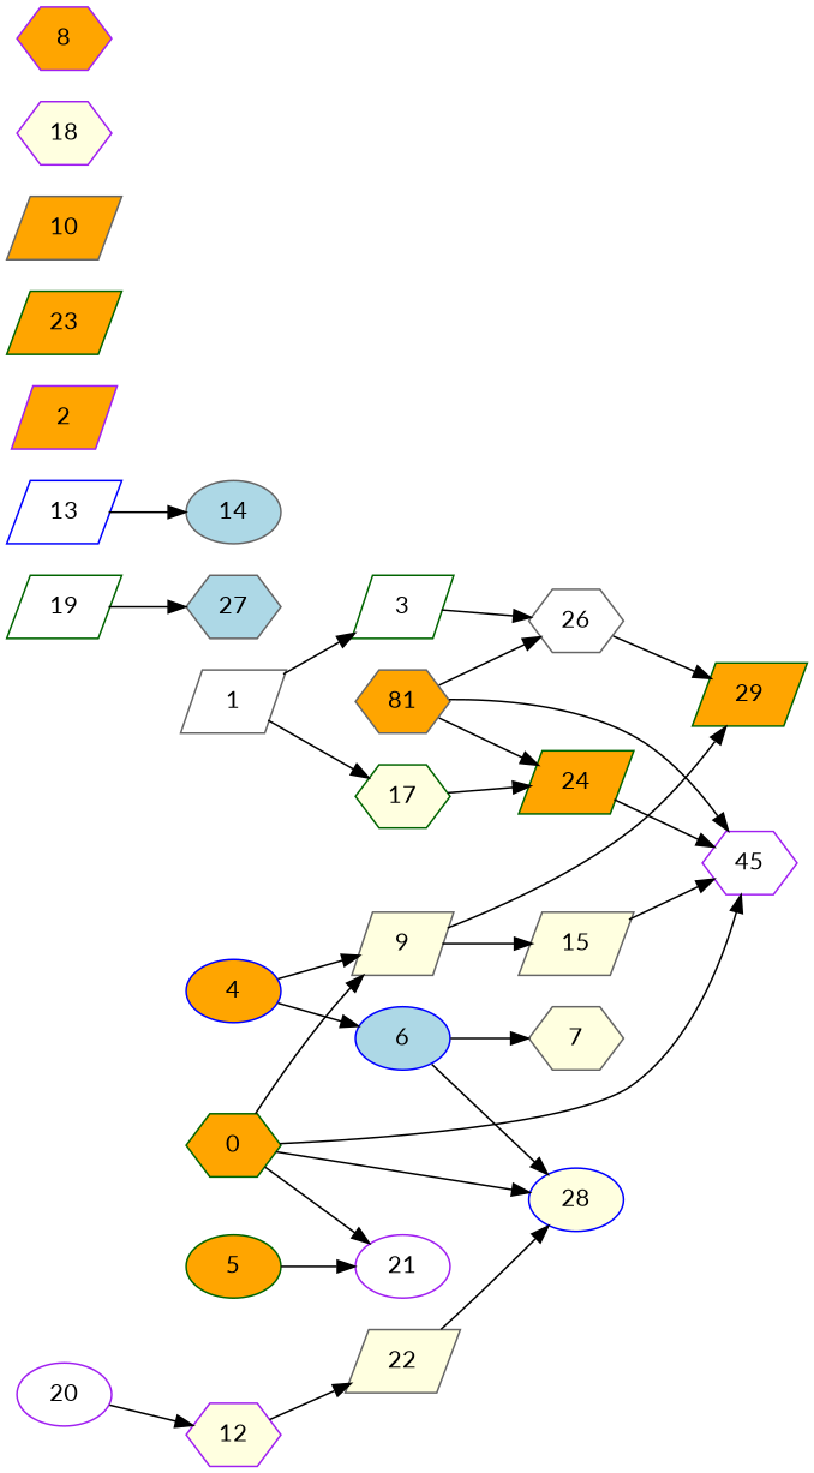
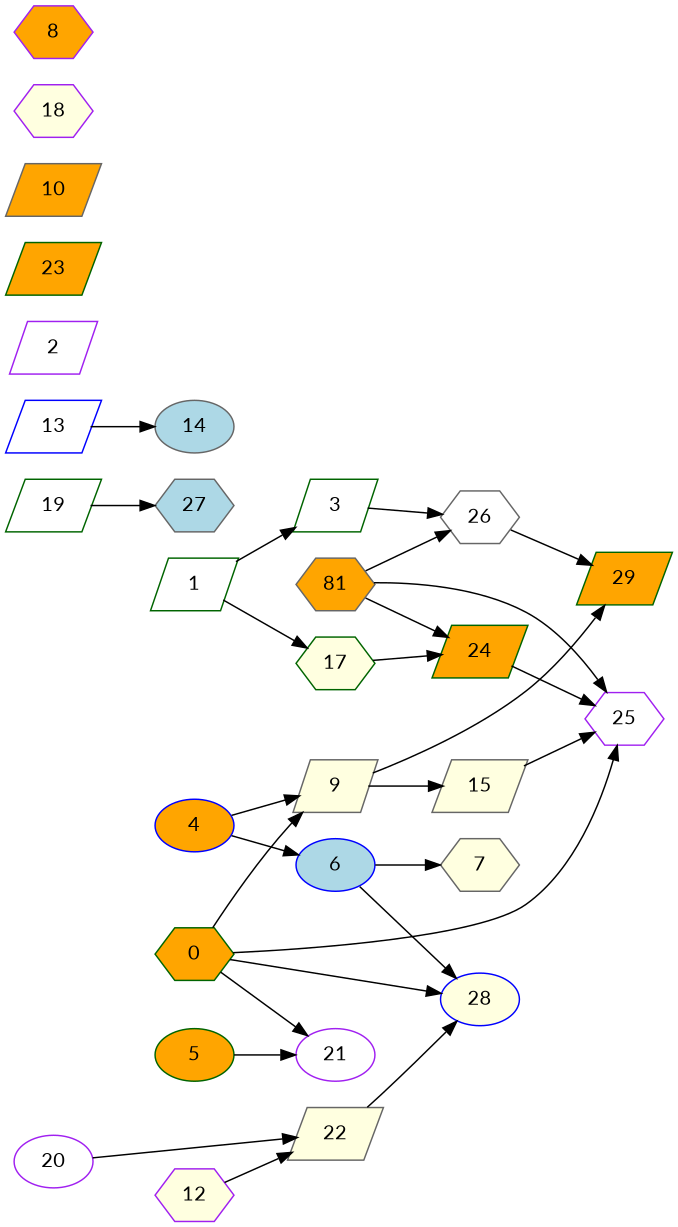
  digraph {
    fontname=Lato
    rankdir=LR
    node [Weight=8 color=gray40 fillcolor=white fontname=Lato shape=parallelogram style=filled]
    edge [Weight=17 fontname=Lato]
-   1 [Weight=3]
+   1 [Weight=3 color=darkgreen]
    3 [Weight=2 color=darkgreen]
    17 [Weight=4 color=darkgreen fillcolor=lightyellow shape=hexagon]
    26 [Weight=6 shape=hexagon]
    24 [Weight=7 color=darkgreen fillcolor=orange]
    4 [Weight=6 color=blue fillcolor=orange shape=ellipse]
    9 [fillcolor=lightyellow]
    6 [color=blue fillcolor=lightblue shape=ellipse]
    15 [fillcolor=lightyellow]
    29 [color=darkgreen fillcolor=orange]
    28 [Weight=10 color=blue fillcolor=lightyellow shape=ellipse]
    7 [Weight=7 fillcolor=lightyellow shape=hexagon]
    0 [Weight=10 color=darkgreen fillcolor=orange shape=hexagon]
    21 [Weight=10 color=purple shape=ellipse]
-   25 [Weight=2 color=purple shape=hexagon label=45]
+   25 [Weight=2 color=purple shape=hexagon]
    20 [color=purple shape=ellipse]
    22 [Weight=6 fillcolor=lightyellow]
    n18 [fillcolor=orange label=81 shape=hexagon]
    12 [Weight=9 color=purple fillcolor=lightyellow shape=hexagon]
    19 [Weight=2 color=darkgreen]
    27 [Weight=9 fillcolor=lightblue shape=hexagon]
    5 [Weight=7 color=darkgreen fillcolor=orange shape=ellipse]
    13 [Weight=4 color=blue]
    14 [Weight=4 fillcolor=lightblue shape=ellipse]
-   2 [Weight=10 color=purple fillcolor=orange]
+   2 [Weight=10 color=purple]
    23 [Weight=9 color=darkgreen fillcolor=orange]
    10 [Weight=7 fillcolor=orange]
    18 [Weight=7 color=purple fillcolor=lightyellow shape=hexagon]
    8 [Weight=4 color=purple fillcolor=orange shape=hexagon]
    1 -> 3 [Weight=24]
    1 -> 17 [Weight=24]
    3 -> 26
    17 -> 24
    26 -> 29 [Weight=21]
    24 -> 25
    4 -> 9
    4 -> 6 [Weight=9]
    9 -> 15 [Weight=9]
    9 -> 29 [Weight=7]
    6 -> 28 [Weight=21]
    6 -> 7 [Weight=7]
    15 -> 25 [Weight=5]
    0 -> 9 [Weight=9]
    0 -> 28 [Weight=21]
    0 -> 21 [Weight=12]
    0 -> 25
-   20 -> 12 [Weight=24]
+   20 -> 22 [Weight=24]
    22 -> 28 [Weight=9]
    n18 -> 26 [Weight=12]
    n18 -> 24 [Weight=12]
    n18 -> 25 [Weight=5]
    12 -> 22 [Weight=7]
    19 -> 27 [Weight=24]
    5 -> 21 [Weight=12]
    13 -> 14 [Weight=9]
  }
